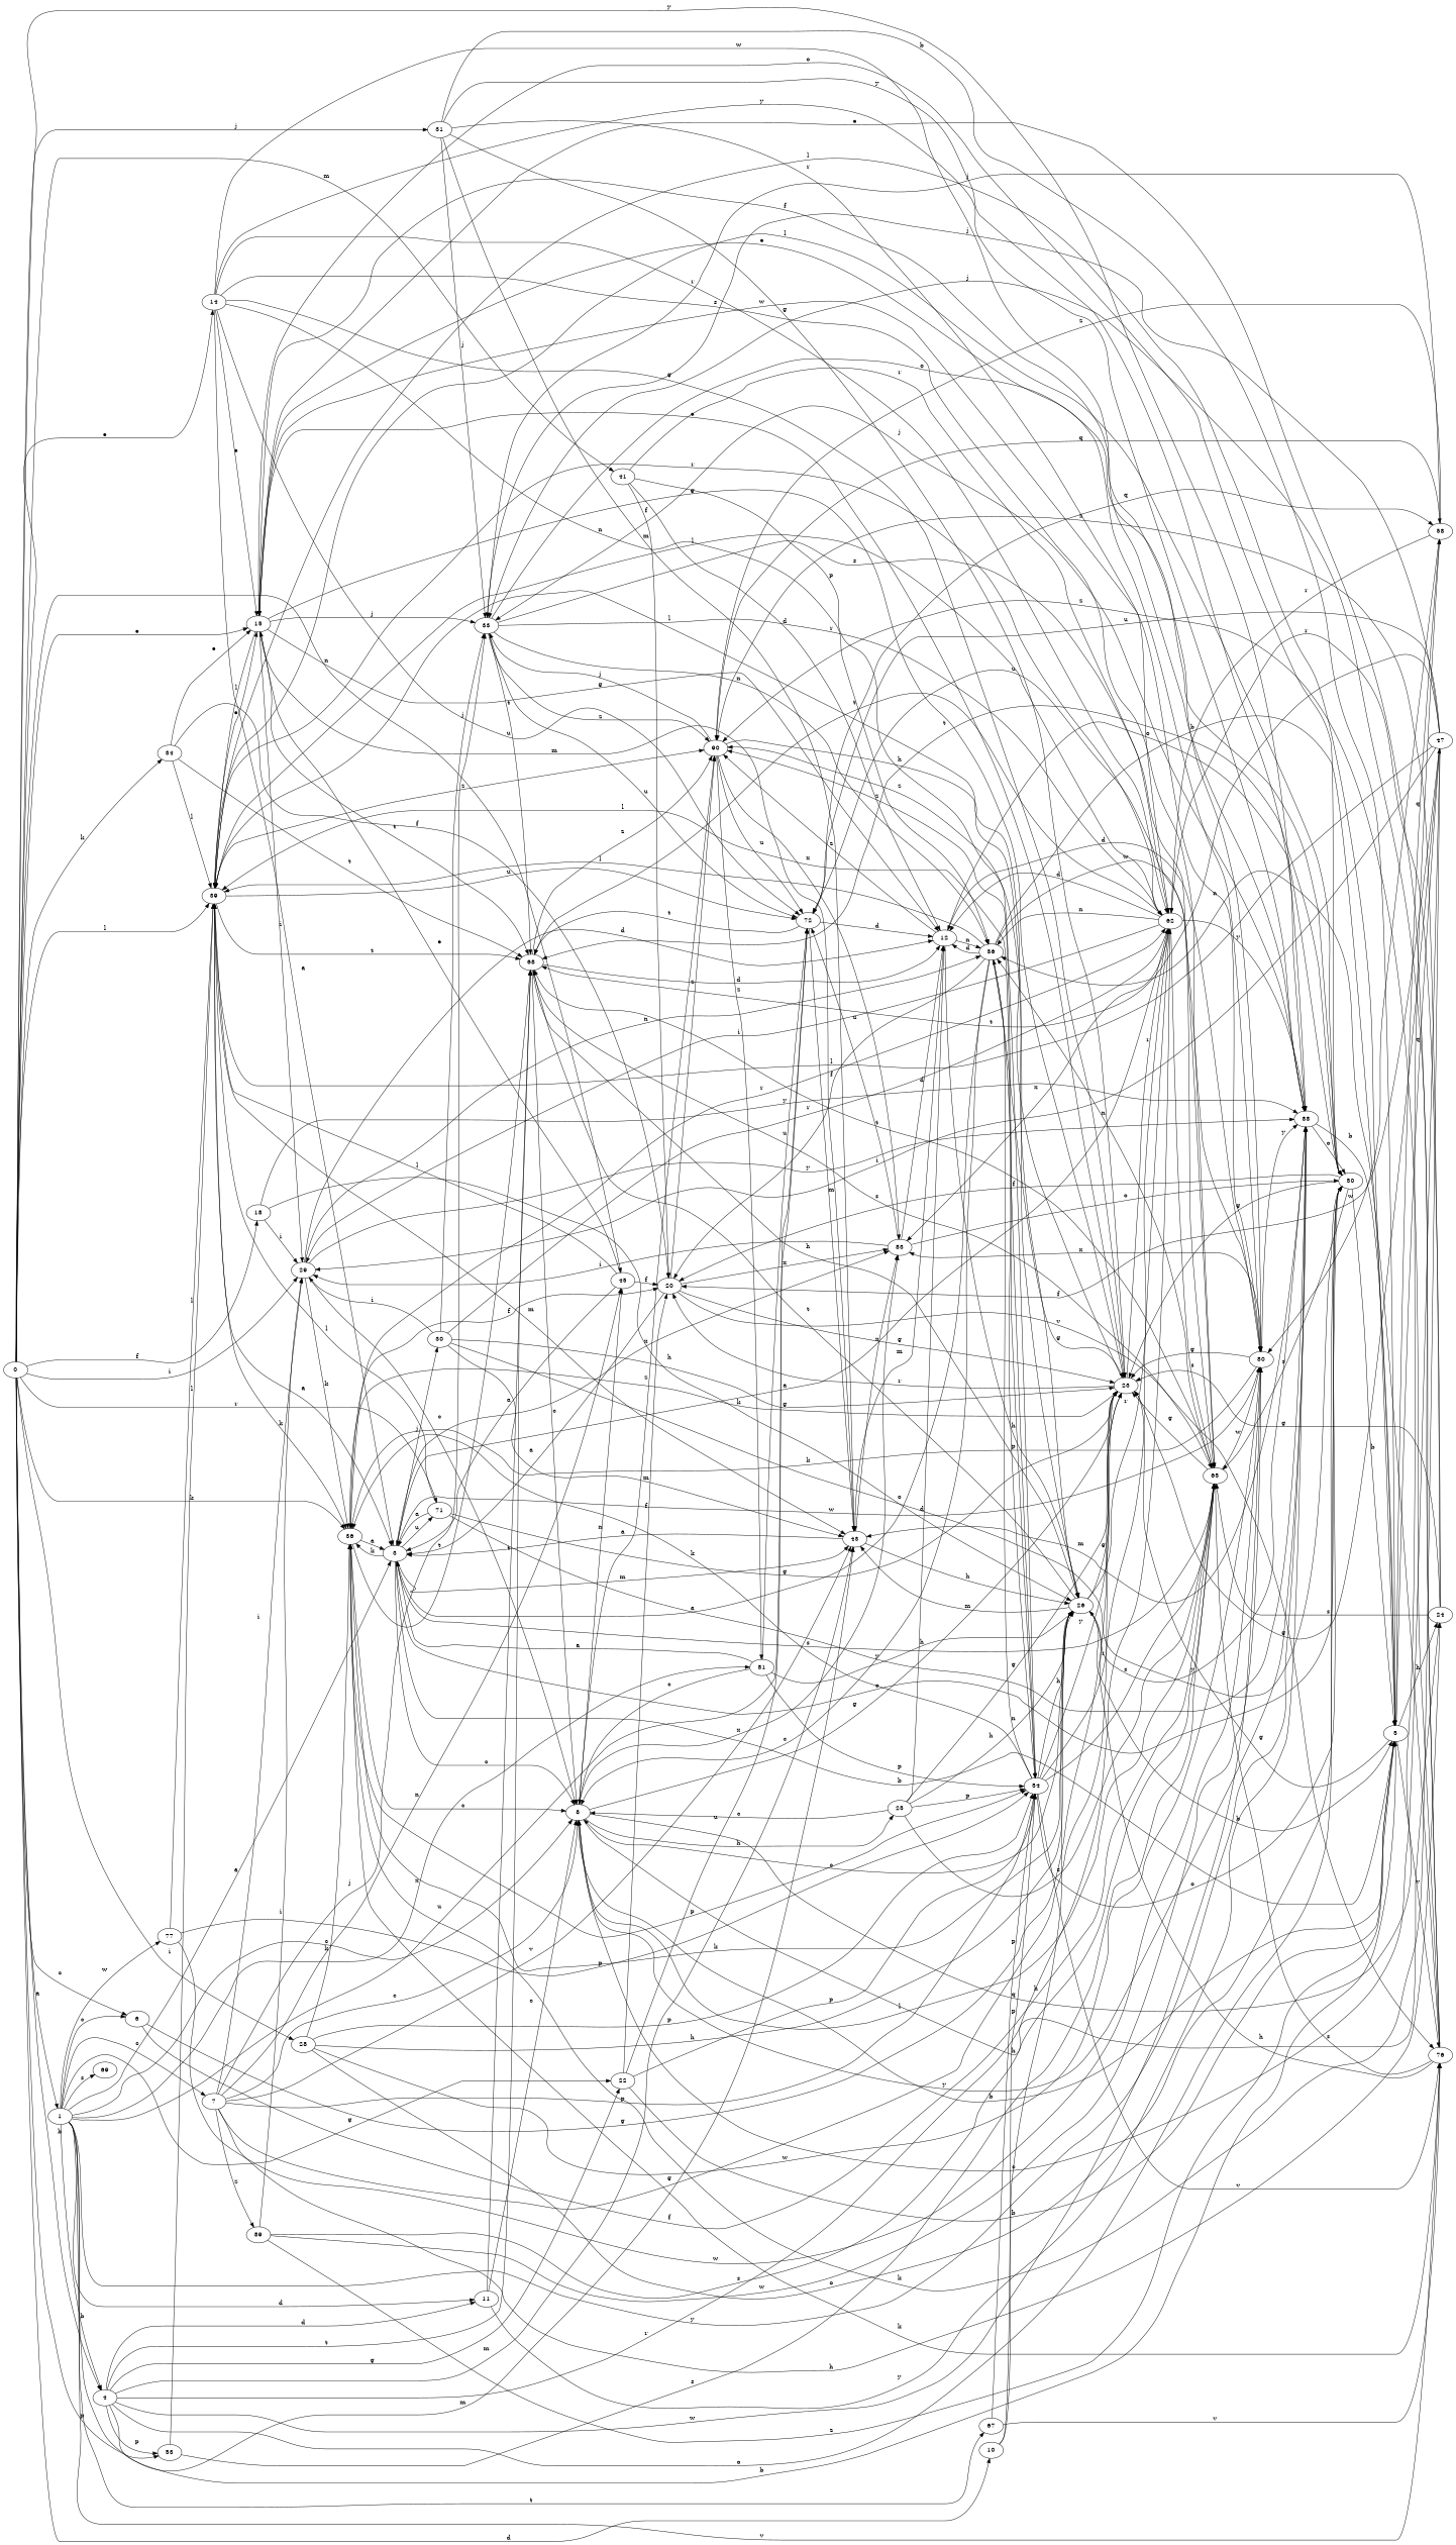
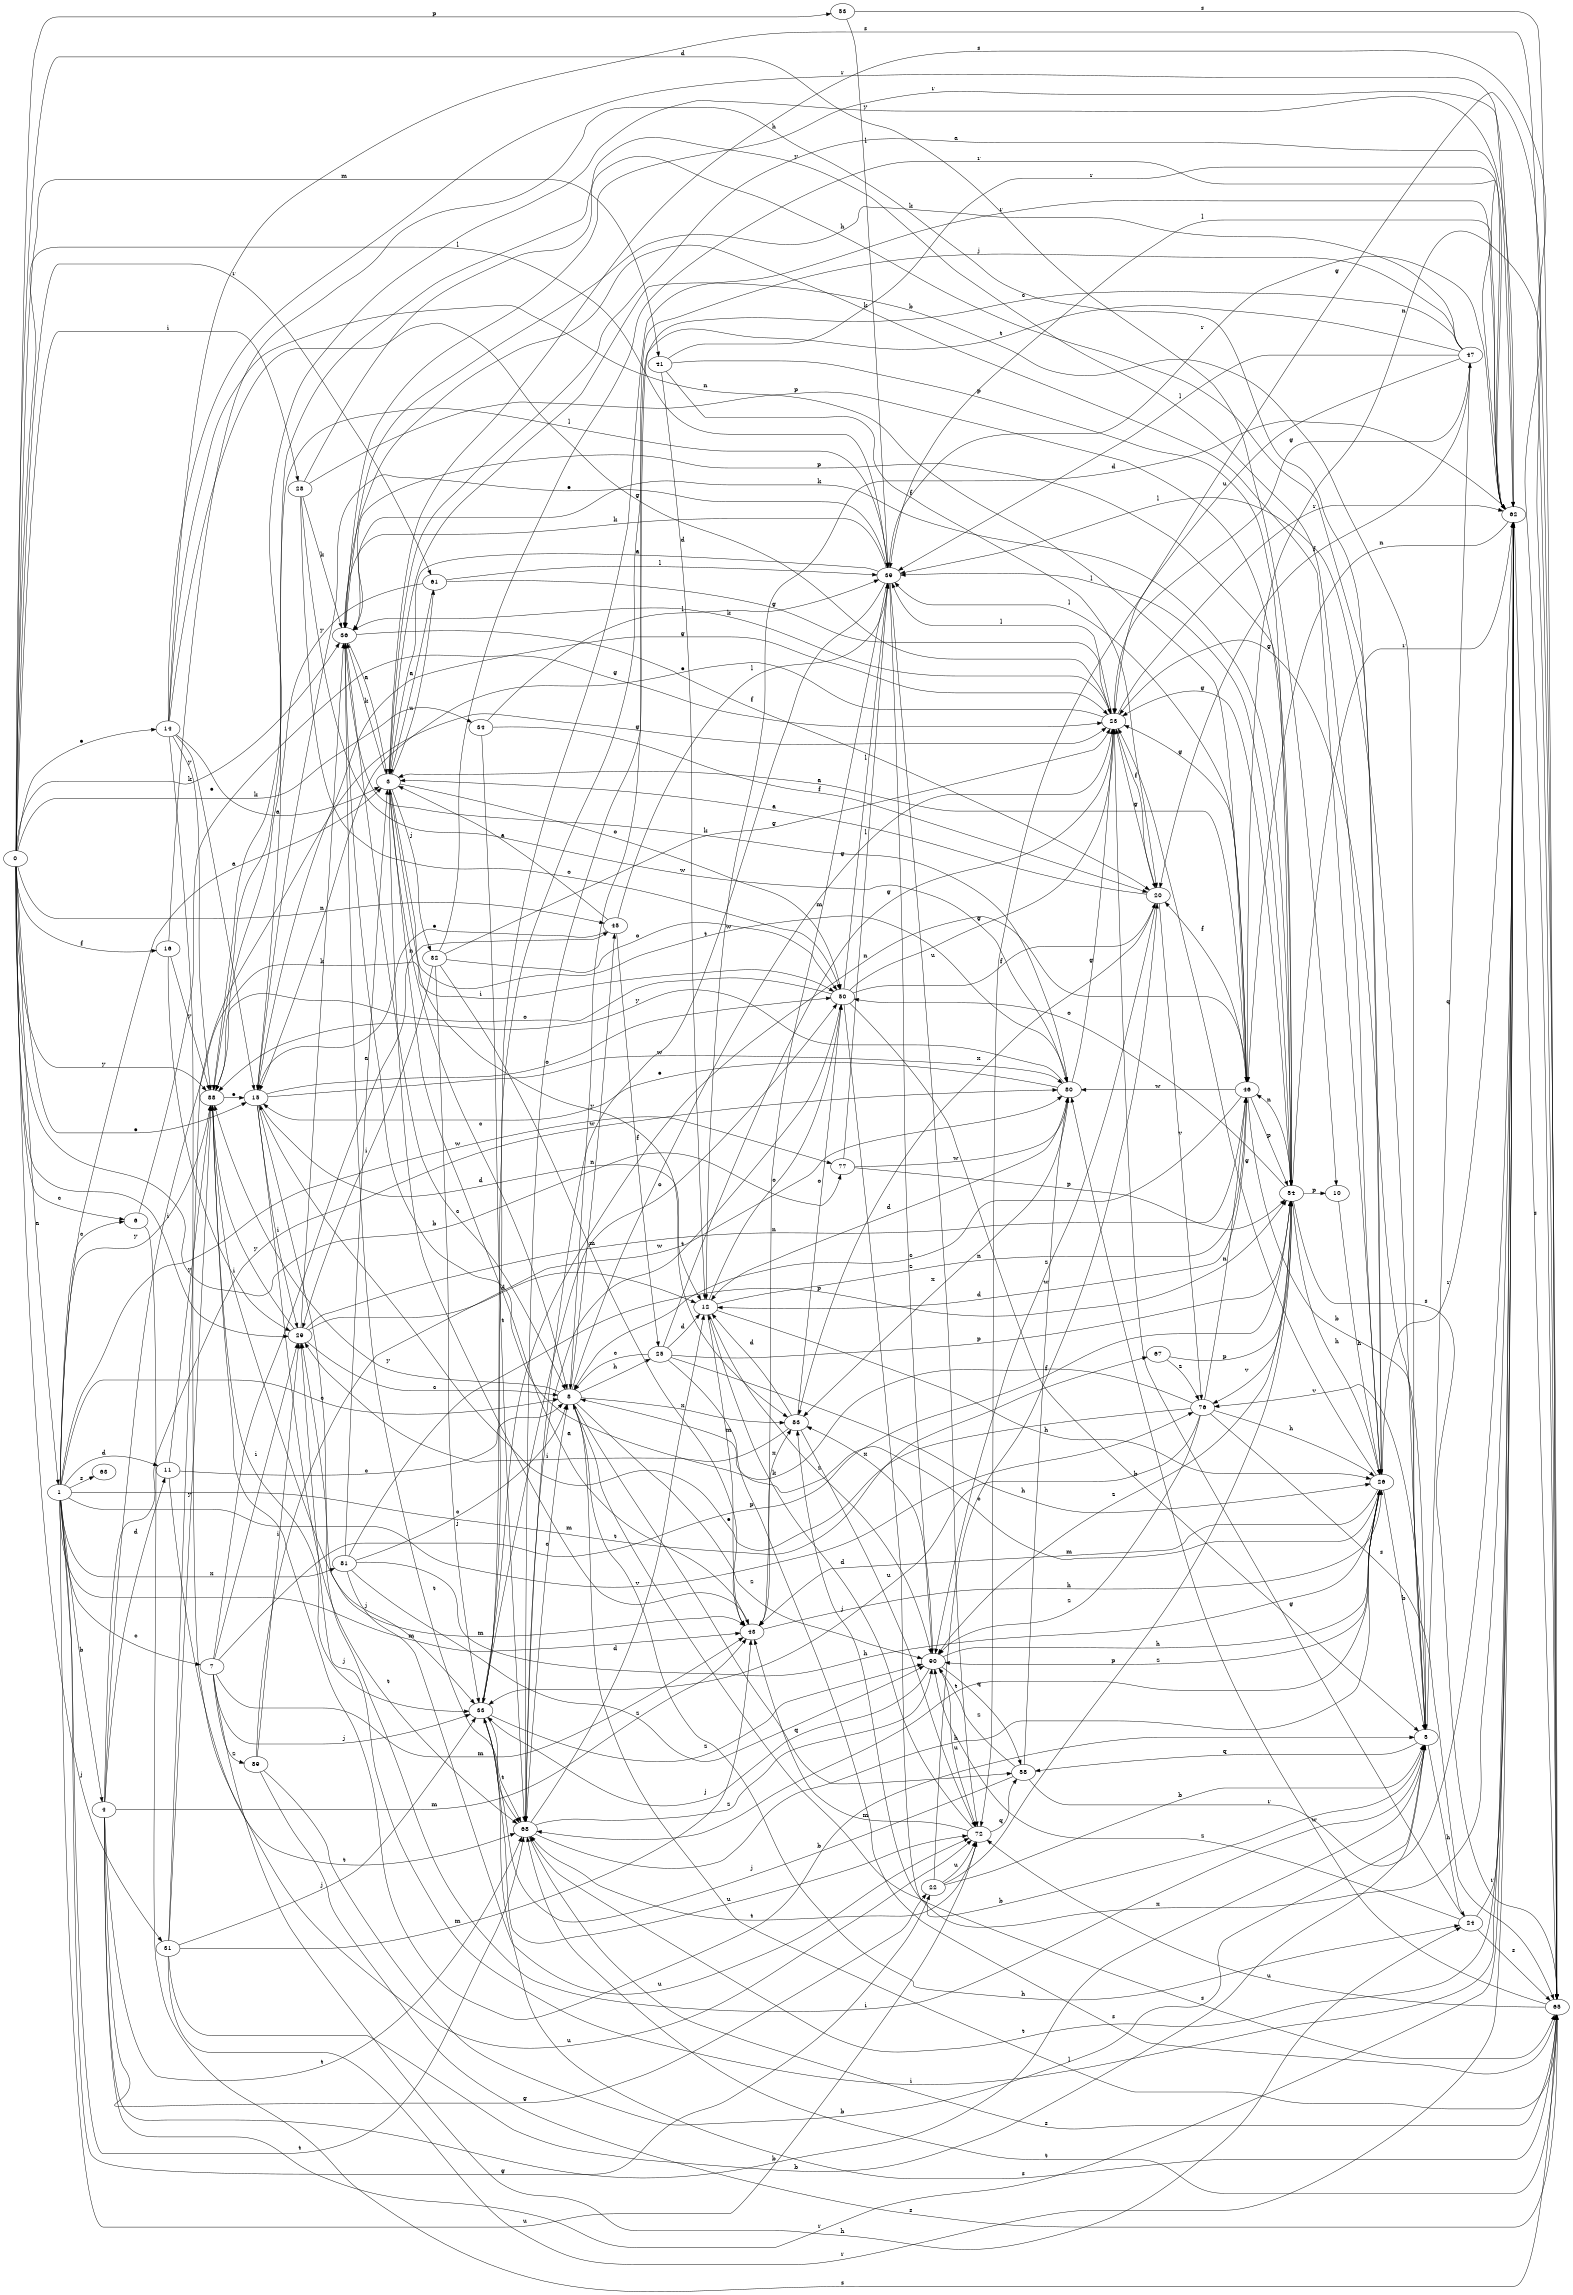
  strict digraph {
    rankdir=LR
    0
    1
    4
    6
    10
    n6 [label=14]
    15
-   18
+   18 [label=16]
    28
    29
    31
    34
    36
    39
    41
    45
    53
-   61 [label=71]
+   61
    n19 [label=88]
    67
    3
    7
    8
    11
    22
    43
-   63 [label=69]
+   63
    68
    72
    76
    77
    81
    5
    50
    80
    62
    65
    23
    54
    26
-   46 [label=56]
+   46
    33
    12
    20
    83
    90
-   32 [label=30]
+   32
    24
    89
    58
    25
    n52 [label=47]
    0 -> 1 [label=a]
-   0 -> 4 [label=b]
+   0 -> 77 [label=b]
    0 -> 6 [label=c]
    0 -> 10 [label=d]
    0 -> n6 [label=e]
    0 -> 15 [label=e]
    0 -> 18 [label=f]
    0 -> 28 [label=i]
    0 -> 29 [label=i]
    0 -> 31 [label=j]
    0 -> 34 [label=k]
    0 -> 36 [label=k]
    0 -> 39 [label=l]
    0 -> 41 [label=m]
    0 -> 45 [label=n]
    0 -> 53 [label=p]
    0 -> 61 [label=r]
    0 -> n19 [label=y]
    1 -> 4 [label=b]
    1 -> 6 [label=c]
    1 -> n19 [label=y]
    1 -> 67 [label=t]
    1 -> 3 [label=a]
    1 -> 7 [label=c]
    1 -> 8 [label=c]
    1 -> 11 [label=d]
    1 -> 22 [label=g]
    1 -> 43 [label=m]
    1 -> 63 [label=s]
+   1 -> 68 [label=t]
    1 -> 72 [label=u]
    1 -> 76 [label=v]
    1 -> 77 [label=w]
    1 -> 81 [label=x]
-   4 -> 53 [label=p]
    4 -> 11 [label=d]
    4 -> 22 [label=g]
    4 -> 43 [label=m]
    4 -> 68 [label=t]
    4 -> 5 [label=b]
-   4 -> 50 [label=o]
+   4 -> 50 [label=i]
    4 -> 80 [label=w]
    4 -> 62 [label=r]
-   6 -> 65 [label=f]
+   6 -> 65 [label=s]
    6 -> 23 [label=g]
-   10 -> 54 [label=p]
+   54 -> 10 [label=p]
    10 -> 26 [label=h]
    n6 -> 15 [label=e]
    n6 -> n19 [label=y]
    n6 -> 3 [label=a]
    n6 -> 72 [label=u]
-   n6 -> 80 [label=w]
    n6 -> 62 [label=r]
    n6 -> 65 [label=s]
    n6 -> 23 [label=g]
    n6 -> 46 [label=n]
    15 -> 29 [label=i]
    15 -> 39 [label=l]
-   15 -> 43 [label=m]
    15 -> 68 [label=t]
    15 -> 50 [label=o]
    15 -> 80 [label=w]
    15 -> 23 [label=g]
    15 -> 33 [label=j]
-   15 -> 12 [label=g]
+   15 -> 12 [label=d]
    18 -> 29 [label=i]
    18 -> n19 [label=y]
    18 -> 26 [label=h]
    28 -> 36 [label=k]
    28 -> 50 [label=o]
    28 -> 80 [label=w]
    28 -> 54 [label=p]
    28 -> 26 [label=h]
    29 -> 36 [label=k]
    29 -> n19 [label=y]
    29 -> 8 [label=c]
    29 -> 46 [label=n]
    29 -> 12 [label=d]
    31 -> n19 [label=y]
    31 -> 43 [label=m]
    31 -> 5 [label=b]
    31 -> 62 [label=r]
    31 -> 23 [label=g]
    31 -> 33 [label=j]
-   34 -> 15 [label=e]
    34 -> 39 [label=l]
    34 -> 68 [label=t]
    34 -> 20 [label=f]
    36 -> 3 [label=a]
    36 -> 8 [label=c]
    36 -> 68 [label=t]
    36 -> 62 [label=r]
    36 -> 54 [label=p]
    36 -> 20 [label=f]
    39 -> 15 [label=e]
    39 -> 36 [label=k]
    39 -> 3 [label=a]
    39 -> 43 [label=m]
    39 -> 68 [label=t]
    39 -> 72 [label=u]
    39 -> 62 [label=r]
    39 -> 90 [label=z]
    41 -> 62 [label=r]
    41 -> 54 [label=p]
    41 -> 12 [label=d]
    41 -> 20 [label=f]
    45 -> 15 [label=e]
    45 -> 39 [label=l]
    45 -> 3 [label=a]
-   45 -> 20 [label=f]
+   45 -> 25 [label=f]
    53 -> 39 [label=l]
    53 -> 65 [label=s]
    61 -> 39 [label=l]
    61 -> n19 [label=y]
    61 -> 3 [label=a]
    61 -> 23 [label=g]
-   n19 -> 15 [label=f]
+   n19 -> 15 [label=e]
    n19 -> 43 [label=m]
    n19 -> 5 [label=b]
-   n19 -> 50 [label=o]
+   50 -> n19 [label=o]
    n19 -> 33 [label=j]
-   67 -> 76 [label=v]
+   67 -> 76 [label=z]
    67 -> 54 [label=p]
    3 -> 36 [label=k]
    3 -> 61 [label=u]
    3 -> 8 [label=c]
    3 -> 43 [label=m]
    3 -> 5 [label=b]
    3 -> 50 [label=o]
    3 -> 80 [label=w]
    3 -> 65 [label=s]
-   3 -> 83 [label=x]
+   3 -> 83 [label=y]
    3 -> 32 [label=j]
    7 -> 29 [label=i]
    7 -> 45 [label=n]
-   7 -> 8 [label=c]
-   7 -> 43 [label=v]
-   7 -> 23 [label=g]
+   7 -> 43 [label=m]
    7 -> 54 [label=p]
    7 -> 33 [label=j]
    7 -> 24 [label=h]
    7 -> 89 [label=z]
    8 -> 45 [label=n]
    8 -> n19 [label=y]
    8 -> 5 [label=b]
    8 -> 23 [label=g]
    8 -> 83 [label=x]
    8 -> 90 [label=z]
    8 -> 24 [label=h]
    8 -> 58 [label=q]
    8 -> 25 [label=h]
    11 -> n19 [label=y]
    11 -> 8 [label=c]
    11 -> 68 [label=t]
    22 -> 72 [label=u]
    22 -> 5 [label=b]
    22 -> 54 [label=p]
    22 -> 20 [label=f]
    43 -> 3 [label=a]
    43 -> 26 [label=h]
    43 -> 83 [label=x]
    68 -> 8 [label=c]
    68 -> 65 [label=s]
    68 -> 26 [label=h]
    68 -> 12 [label=d]
    68 -> 90 [label=z]
    72 -> 43 [label=m]
    72 -> 68 [label=t]
    72 -> 12 [label=d]
    72 -> 58 [label=q]
    76 -> 15 [label=e]
    76 -> 36 [label=k]
    76 -> 65 [label=s]
    76 -> 26 [label=h]
    76 -> 46 [label=n]
    76 -> 33 [label=j]
    76 -> 90 [label=z]
    77 -> 39 [label=l]
    77 -> 80 [label=w]
    77 -> 54 [label=p]
    81 -> 3 [label=a]
    81 -> 8 [label=c]
    81 -> 72 [label=u]
    81 -> 54 [label=p]
    81 -> 26 [label=h]
-   90 -> 81 [label=z]
+   81 -> 90 [label=z]
    5 -> 39 [label=l]
    5 -> 76 [label=v]
    5 -> 23 [label=g]
    5 -> 24 [label=h]
    5 -> 58 [label=q]
    5 -> n52 [label=q]
    50 -> 39 [label=l]
    50 -> 68 [label=t]
    50 -> 5 [label=b]
    50 -> 65 [label=s]
    50 -> 23 [label=g]
    50 -> 20 [label=f]
    80 -> 15 [label=e]
    80 -> 36 [label=k]
    80 -> n19 [label=y]
    80 -> 23 [label=g]
    80 -> 12 [label=d]
    80 -> 83 [label=x]
    62 -> 29 [label=i]
    62 -> 39 [label=l]
    62 -> n19 [label=y]
    62 -> 3 [label=a]
    62 -> 68 [label=t]
    62 -> 65 [label=s]
    62 -> 46 [label=n]
    62 -> 12 [label=d]
    62 -> 83 [label=x]
    65 -> 8 [label=l]
    65 -> 68 [label=t]
    65 -> 72 [label=u]
    65 -> 80 [label=w]
    65 -> 23 [label=g]
    65 -> 46 [label=n]
    23 -> 15 [label=e]
    23 -> 36 [label=k]
    23 -> 39 [label=l]
    23 -> 62 [label=r]
-   23 -> 20 [label=r]
+   23 -> 20 [label=f]
    54 -> 36 [label=k]
    54 -> 39 [label=l]
    54 -> 76 [label=v]
    54 -> 50 [label=o]
    54 -> 62 [label=r]
    54 -> 65 [label=s]
-   54 -> 23 [label=y]
+   54 -> 23 [label=g]
    54 -> 26 [label=h]
    54 -> 46 [label=n]
    54 -> 90 [label=z]
    26 -> 36 [label=k]
    26 -> n19 [label=y]
    26 -> 8 [label=c]
    26 -> 43 [label=m]
    26 -> 68 [label=t]
    26 -> 5 [label=b]
    26 -> 62 [label=r]
    26 -> 23 [label=g]
    26 -> 90 [label=z]
    46 -> 39 [label=l]
    46 -> 3 [label=a]
    46 -> 8 [label=c]
    46 -> 5 [label=b]
    46 -> 80 [label=w]
    46 -> 23 [label=g]
    46 -> 54 [label=p]
    46 -> 12 [label=d]
    46 -> 20 [label=f]
    33 -> 68 [label=t]
    33 -> 72 [label=u]
    33 -> 50 [label=o]
    33 -> 62 [label=r]
    33 -> 65 [label=s]
    33 -> 46 [label=n]
    33 -> 90 [label=z]
    12 -> 43 [label=m]
    12 -> 50 [label=o]
    12 -> 26 [label=h]
    12 -> 46 [label=n]
    12 -> 90 [label=z]
    20 -> 3 [label=a]
    20 -> 76 [label=v]
    20 -> 23 [label=g]
    20 -> 83 [label=x]
    20 -> 90 [label=z]
    83 -> 29 [label=i]
    83 -> 72 [label=u]
    83 -> 50 [label=o]
    83 -> 12 [label=d]
    90 -> 72 [label=u]
    90 -> 26 [label=h]
    90 -> 33 [label=j]
    90 -> 83 [label=x]
    90 -> 58 [label=q]
    32 -> 29 [label=i]
    32 -> 43 [label=m]
    32 -> 50 [label=o]
    32 -> 62 [label=r]
    32 -> 23 [label=g]
    32 -> 33 [label=j]
    24 -> 62 [label=r]
    24 -> 65 [label=s]
    24 -> 23 [label=g]
    24 -> 90 [label=z]
    89 -> 29 [label=i]
-   89 -> 5 [label=z]
+   89 -> 5 [label=b]
    89 -> 80 [label=w]
    89 -> 65 [label=s]
    58 -> 80 [label=w]
    58 -> 62 [label=r]
    58 -> 33 [label=j]
    58 -> 90 [label=z]
    25 -> 8 [label=c]
    25 -> 65 [label=s]
    25 -> 23 [label=g]
    25 -> 54 [label=p]
    25 -> 26 [label=h]
    25 -> 12 [label=d]
-   n52 -> 29 [label=i]
+   5 -> 29 [label=i]
    n52 -> 36 [label=k]
    n52 -> 39 [label=l]
    n52 -> 8 [label=c]
    n52 -> 68 [label=t]
    n52 -> 72 [label=u]
    n52 -> 23 [label=g]
    n52 -> 33 [label=j]
    n52 -> 20 [label=f]
  }
